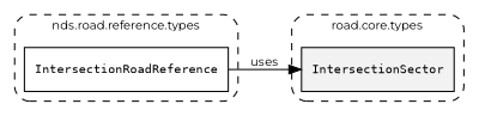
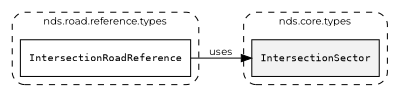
  digraph {
    fontsize=10
    rankdir=LR
    fontname=Montserrat
    node [fontsize=10 shape=box fontname=Montserrat]
    n1 [fillcolor="#0000000D" label=<<font face="monospace"><table align="center" border="0" cellspacing="0" cellpadding="0"><tr><td href="../../../content/packages/nds.core.types.html#Subtype-IntersectionSector" title="Subtype defined in nds.core.types">IntersectionSector</td></tr></table></font>> style=filled]
    n2 [label=<<font face="monospace"><table align="center" border="0" cellspacing="0" cellpadding="0"><tr><td href="../../../content/packages/nds.road.reference.types.html#Structure-IntersectionRoadReference" title="Structure defined in nds.road.reference.types">IntersectionRoadReference</td></tr></table></font>>]
    subgraph cluster_1 {
-     label="road.core.types"
+     label="nds.core.types"
      style="dashed, rounded"
      n1
    }
    subgraph cluster_2 {
      label="nds.road.reference.types"
      style="dashed, rounded"
      n2
    }
    n2 -> n1 [fontsize=10 label=uses fontname=Montserrat]
  }
